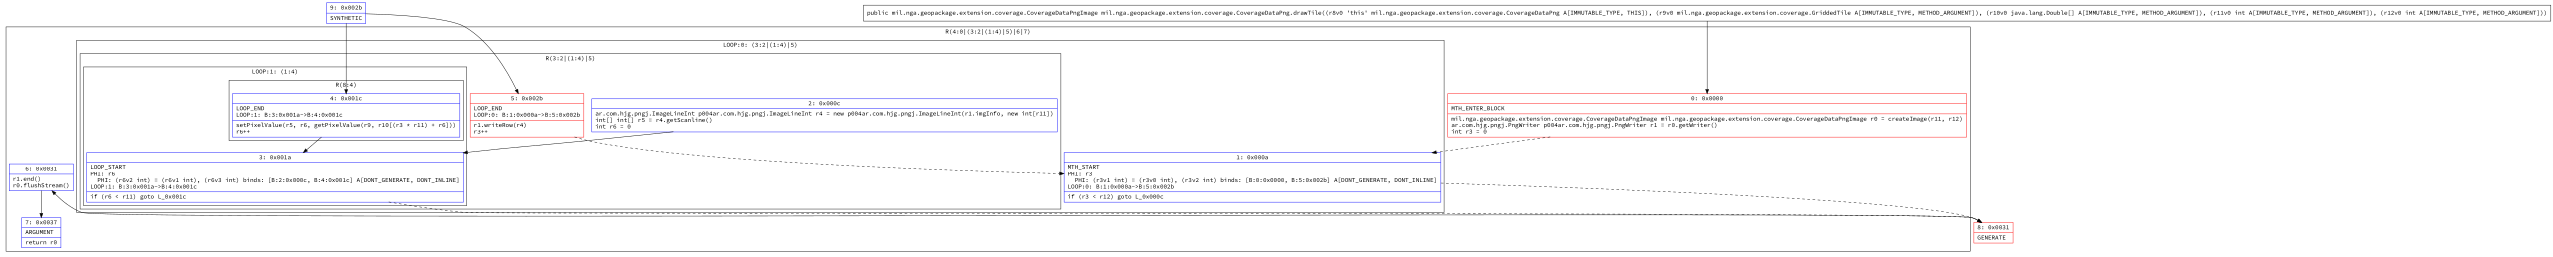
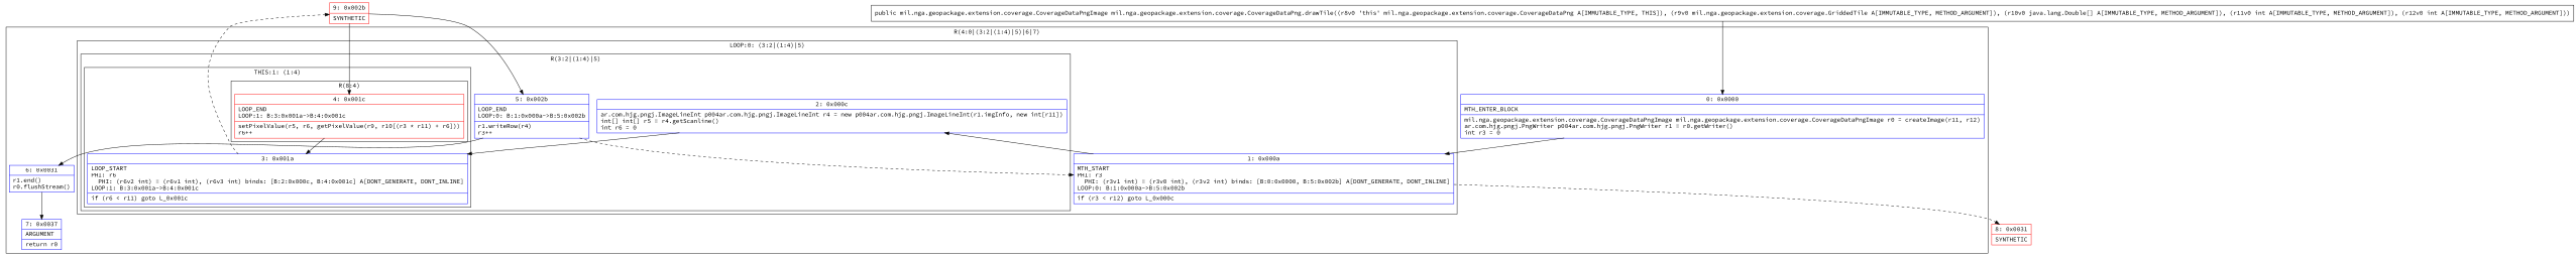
  digraph {
    fontname="Source Code Pro"
    node [color=blue fontname="Source Code Pro" shape=record]
    edge [fontname="Source Code Pro"]
-   n1 [label="{4\:\ 0x001c|LOOP_END\lLOOP:1: B:3:0x001a\-\>B:4:0x001c\l|setPixelValue(r5, r6, getPixelValue(r9, r10[(r3 * r11) + r6]))\lr6++\l}"]
+   n1 [color=red label="{4\:\ 0x001c|LOOP_END\lLOOP:1: B:3:0x001a\-\>B:4:0x001c\l|setPixelValue(r5, r6, getPixelValue(r9, r10[(r3 * r11) + r6]))\lr6++\l}"]
    n2 [label="{3\:\ 0x001a|LOOP_START\lPHI: r6 \l  PHI: (r6v2 int) = (r6v1 int), (r6v3 int) binds: [B:2:0x000c, B:4:0x001c] A[DONT_GENERATE, DONT_INLINE]\lLOOP:1: B:3:0x001a\-\>B:4:0x001c\l|if (r6 \< r11) goto L_0x001c\l}"]
    n3 [label="{2\:\ 0x000c|ar.com.hjg.pngj.ImageLineInt p004ar.com.hjg.pngj.ImageLineInt r4 = new p004ar.com.hjg.pngj.ImageLineInt(r1.imgInfo, new int[r11])\lint[] int[] r5 = r4.getScanline()\lint r6 = 0\l}"]
-   n4 [color=red label="{5\:\ 0x002b|LOOP_END\lLOOP:0: B:1:0x000a\-\>B:5:0x002b\l|r1.writeRow(r4)\lr3++\l}"]
+   n4 [label="{5\:\ 0x002b|LOOP_END\lLOOP:0: B:1:0x000a\-\>B:5:0x002b\l|r1.writeRow(r4)\lr3++\l}"]
    n5 [label="{1\:\ 0x000a|MTH_START\lPHI: r3 \l  PHI: (r3v1 int) = (r3v0 int), (r3v2 int) binds: [B:0:0x0000, B:5:0x002b] A[DONT_GENERATE, DONT_INLINE]\lLOOP:0: B:1:0x000a\-\>B:5:0x002b\l|if (r3 \< r12) goto L_0x000c\l}"]
-   n6 [color=red label="{0\:\ 0x0000|MTH_ENTER_BLOCK\l|mil.nga.geopackage.extension.coverage.CoverageDataPngImage mil.nga.geopackage.extension.coverage.CoverageDataPngImage r0 = createImage(r11, r12)\lar.com.hjg.pngj.PngWriter p004ar.com.hjg.pngj.PngWriter r1 = r0.getWriter()\lint r3 = 0\l}"]
+   n6 [label="{0\:\ 0x0000|MTH_ENTER_BLOCK\l|mil.nga.geopackage.extension.coverage.CoverageDataPngImage mil.nga.geopackage.extension.coverage.CoverageDataPngImage r0 = createImage(r11, r12)\lar.com.hjg.pngj.PngWriter p004ar.com.hjg.pngj.PngWriter r1 = r0.getWriter()\lint r3 = 0\l}"]
    n7 [label="{6\:\ 0x0031|r1.end()\lr0.flushStream()\l}"]
    n8 [label="{7\:\ 0x0037|ARGUMENT\l|return r0\l}"]
-   n9 [label="{9\:\ 0x002b|SYNTHETIC\l}"]
-   n10 [color=red label="{8\:\ 0x0031|GENERATE\l}"]
+   n9 [color=red label="{9\:\ 0x002b|SYNTHETIC\l}"]
+   n10 [color=red label="{8\:\ 0x0031|SYNTHETIC\l}"]
    n11 [label="{public mil.nga.geopackage.extension.coverage.CoverageDataPngImage mil.nga.geopackage.extension.coverage.CoverageDataPng.drawTile((r8v0 'this' mil.nga.geopackage.extension.coverage.CoverageDataPng A[IMMUTABLE_TYPE, THIS]), (r9v0 mil.nga.geopackage.extension.coverage.GriddedTile A[IMMUTABLE_TYPE, METHOD_ARGUMENT]), (r10v0 java.lang.Double[] A[IMMUTABLE_TYPE, METHOD_ARGUMENT]), (r11v0 int A[IMMUTABLE_TYPE, METHOD_ARGUMENT]), (r12v0 int A[IMMUTABLE_TYPE, METHOD_ARGUMENT])) }" color=""]
    subgraph cluster_1 {
      label="R(4:0|(3:2|(1:4)|5)|6|7)"
      n6
      n7
      n8
      subgraph cluster_2 {
        label="LOOP:0: (3:2|(1:4)|5)"
        n5
        subgraph cluster_3 {
          label="R(3:2|(1:4)|5)"
          n3
          n4
          subgraph cluster_4 {
-           label="LOOP:1: (1:4)"
+           label="THIS:1: (1:4)"
            n2
            subgraph cluster_5 {
              label="R(8:4)"
              n1
            }
          }
        }
      }
    }
    n1 -> n2
-   n2 -> n10 [style=dashed]
+   n2 -> n9 [style=dashed]
    n3 -> n2
    n4 -> n5 [style=dashed]
+   n5 -> n3
    n5 -> n10 [style=dashed]
-   n6 -> n5 [style=dashed]
+   n6 -> n5
    n7 -> n8
    n9 -> n1
    n9 -> n4
-   n10 -> n7
+   n4 -> n7
    n11 -> n6
  }
